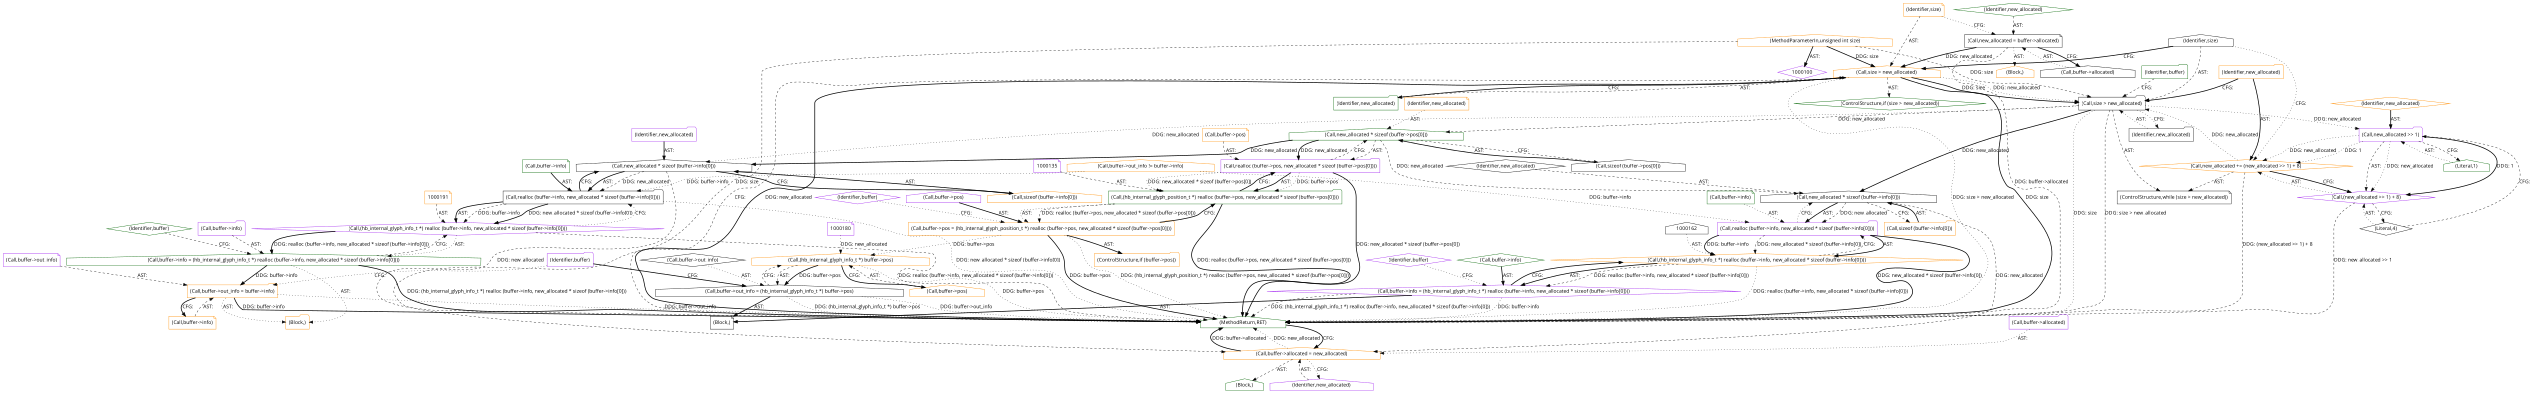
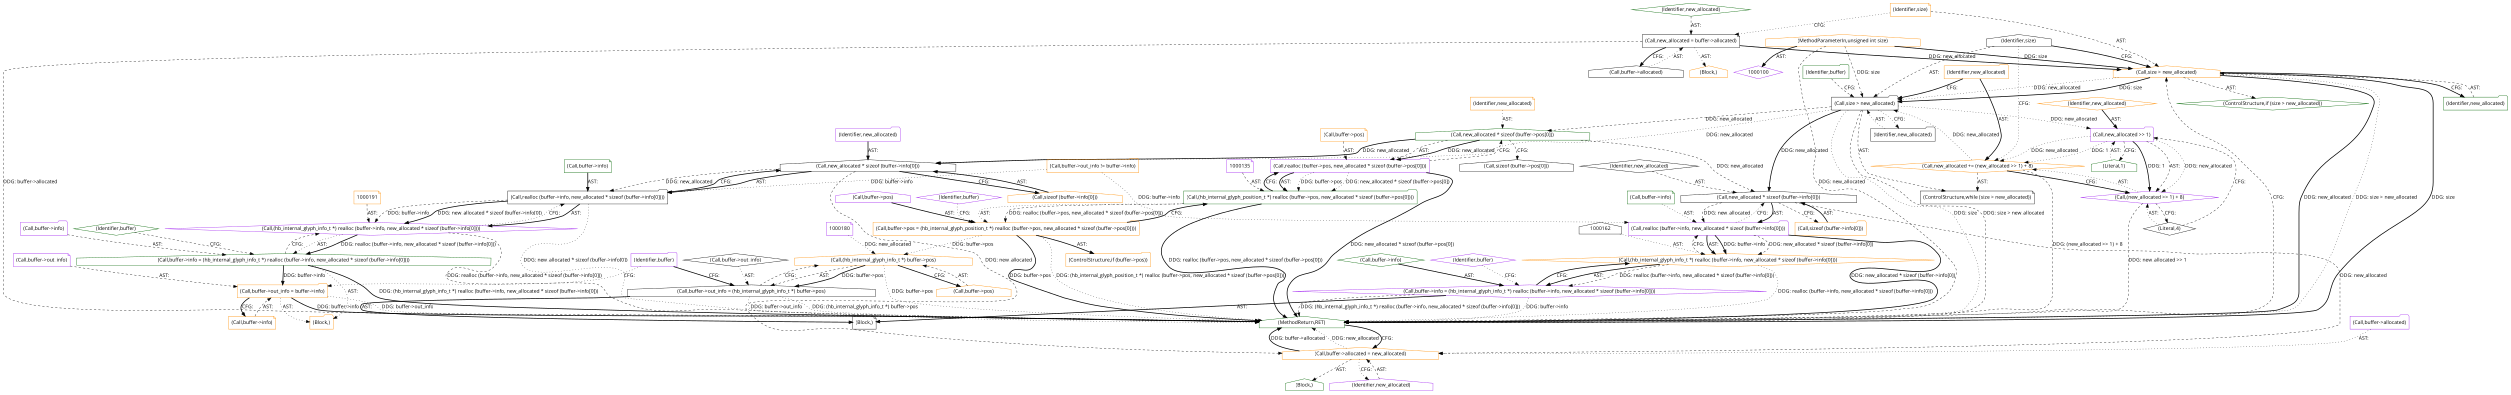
  digraph {
    fontname="Open Sans"
    node [color=darkorange fontname="Open Sans" shape=house]
    edge [fontname="Open Sans" style=bold]
    n1 [label="(Call,size > new_allocated)"]
    n2 [color=black label="(Call,size > new_allocated)" shape=folder]
    n3 [color=darkgreen label="(Identifier,new_allocated)" shape=folder]
    n4 [color=darkgreen label="(MethodReturn,RET)"]
    n5 [color=darkgreen label="(ControlStructure,if (size > new_allocated))" shape=diamond]
    n6 [color=purple label="(Call,new_allocated >> 1)" shape=folder]
    n7 [color=darkgreen label="(Call,new_allocated * sizeof (buffer->pos[0]))"]
    n8 [color=black label="(Call,new_allocated * sizeof (buffer->info[0]))"]
    n9 [color=black label="(Call,new_allocated * sizeof (buffer->info[0]))"]
    n10 [color=black label="(ControlStructure,while (size > new_allocated))" shape=note]
    n11 [color=black label="(Identifier,new_allocated)" shape=folder]
    n12 [label="(Call,buffer->allocated = new_allocated)"]
    n13 [label="(MethodParameterIn,unsigned int size)"]
    1000100 [color=purple shape=diamond]
    n15 [color=black label="(Call,new_allocated = buffer->allocated)" shape=note]
    n16 [color=black label="(Call,buffer->allocated)"]
    n17 [label="(Block,)"]
    n18 [label="(Call,new_allocated += (new_allocated >> 1) + 8)" shape=diamond]
    n19 [color=purple label="(Call,(new_allocated >> 1) + 8)" shape=diamond]
    n20 [color=darkgreen label="(Literal,1)"]
    n21 [color=purple label="(Call,realloc (buffer->pos, new_allocated * sizeof (buffer->pos[0])))" shape=folder]
    n22 [color=black label="(Call,sizeof (buffer->pos[0]))"]
    n23 [color=purple label="(Call,realloc (buffer->info, new_allocated * sizeof (buffer->info[0])))" shape=folder]
    n24 [label="(Call,sizeof (buffer->info[0]))" shape=folder]
    n25 [color=black label="(Call,realloc (buffer->info, new_allocated * sizeof (buffer->info[0])))" shape=folder]
    n26 [label="(Call,sizeof (buffer->info[0]))"]
    n27 [color=black label="(Literal,4)" shape=diamond]
    n28 [color=darkgreen label="(Call,(hb_internal_glyph_position_t *) realloc (buffer->pos, new_allocated * sizeof (buffer->pos[0])))" shape=folder]
    n29 [label="(Call,buffer->pos = (hb_internal_glyph_position_t *) realloc (buffer->pos, new_allocated * sizeof (buffer->pos[0])))" shape=folder]
    n30 [label="(Call,(hb_internal_glyph_info_t *) buffer->pos)"]
    n31 [label="(ControlStructure,if (buffer->pos))" shape=folder]
    n32 [color=black label="(Call,buffer->out_info = (hb_internal_glyph_info_t *) buffer->pos)"]
    n33 [label="(Call,buffer->pos)"]
    n34 [color=black label="(Block,)" shape=note]
    n35 [label="(Call,(hb_internal_glyph_info_t *) realloc (buffer->info, new_allocated * sizeof (buffer->info[0])))" shape=diamond]
    n36 [color=darkgreen label="(Block,)"]
    n37 [color=purple label="(Identifier,new_allocated)"]
    n38 [color=purple label="(Call,buffer->info = (hb_internal_glyph_info_t *) realloc (buffer->info, new_allocated * sizeof (buffer->info[0])))" shape=diamond]
    n39 [color=purple label="(Call,(hb_internal_glyph_info_t *) realloc (buffer->info, new_allocated * sizeof (buffer->info[0])))" shape=diamond]
    n40 [color=darkgreen label="(Call,buffer->info = (hb_internal_glyph_info_t *) realloc (buffer->info, new_allocated * sizeof (buffer->info[0])))"]
    n41 [label="(Call,buffer->out_info = buffer->info)" shape=folder]
    n42 [label="(Block,)" shape=folder]
    n43 [label="(Call,buffer->info)" shape=note]
    n44 [color=purple label="(Call,buffer->info)" shape=folder]
-   n45 [label="(Call,buffer->out_info != buffer->info)"]
+   n45 [label="(Call,buffer->out_info != buffer->info)" shape=folder]
    n46 [color=darkgreen label="(Identifier,buffer)" shape=diamond]
    n47 [color=purple label="(Identifier,buffer)" shape=diamond]
    n48 [color=purple label="(Call,buffer->allocated)" shape=folder]
    n49 [color=black label="(Identifier,size)"]
    n50 [label="(Call,buffer->pos)" shape=note]
    n51 [color=black label="(Identifier,new_allocated)" shape=diamond]
    n52 [label="(Identifier,size)" shape=note]
    n53 [color=purple label="(Identifier,buffer)" shape=diamond]
    n54 [color=purple label="(Identifier,buffer)" shape=folder]
    n55 [color=darkgreen label="(Call,buffer->info)" shape=diamond]
    n56 [color=darkgreen label="(Identifier,buffer)" shape=folder]
    n57 [color=darkgreen label="(Identifier,new_allocated)" shape=diamond]
    n58 [color=darkgreen label="(Call,buffer->info)" shape=note]
    n59 [color=purple label="(Call,buffer->out_info)" shape=note]
    n60 [label="(Identifier,new_allocated)" shape=folder]
    n61 [color=black label="(Call,buffer->out_info)" shape=diamond]
    n62 [color=purple label="(Call,buffer->pos)"]
    n63 [color=darkgreen label="(Call,buffer->info)" shape=note]
    n64 [label="(Identifier,new_allocated)" shape=note]
    n65 [label="(Identifier,new_allocated)" shape=diamond]
    n66 [color=purple label="(Identifier,new_allocated)" shape=folder]
    1000135 [color=purple shape=note]
    1000180 [color=purple shape=note]
    1000162 [color=black]
    1000191 [shape=note]
    n1 -> n2 [label="DDG: size"]
    n1 -> n2 [label="DDG: new_allocated" style=dotted]
    n1 -> n3 [label="CFG: "]
    n1 -> n4 [label="DDG: size"]
    n1 -> n4 [label="DDG: new_allocated"]
    n1 -> n4 [label="DDG: size > new_allocated" style=dotted]
    n1 -> n5 [label="AST: " style=dashed]
    n2 -> n4 [label="DDG: size" style=dotted]
    n2 -> n4 [label="DDG: size > new_allocated" style=dashed]
    n2 -> n6 [label="DDG: new_allocated" style=dotted]
    n2 -> n7 [label="DDG: new_allocated" style=dashed]
    n2 -> n8 [label="DDG: new_allocated"]
    n2 -> n9 [label="DDG: new_allocated" style=dotted]
    n2 -> n10 [label="AST: " style=dashed]
    n2 -> n11 [label="CFG: " style=dotted]
    n3 -> n1 [label="AST: " style=dashed]
    n4 -> n1 [label="CFG: " style=dashed]
    n4 -> n12 [label="CFG: "]
    n6 -> n18 [label="DDG: new_allocated" style=dotted]
    n6 -> n18 [label="DDG: 1" style=dotted]
    n6 -> n19 [label="AST: " style=dashed]
    n6 -> n19 [label="DDG: new_allocated" style=dotted]
    n6 -> n19 [label="DDG: 1"]
    n6 -> n20 [label="CFG: " style=dashed]
    n7 -> n8 [label="DDG: new_allocated" style=dashed]
    n7 -> n9 [label="DDG: new_allocated"]
    n7 -> n21 [label="AST: " style=dashed]
    n7 -> n21 [label="DDG: new_allocated"]
    n7 -> n22 [label="CFG: " style=dashed]
    n8 -> n12 [label="DDG: new_allocated" style=dashed]
    n8 -> n23 [label="AST: "]
    n8 -> n23 [label="DDG: new_allocated" style=dashed]
    n8 -> n24 [label="CFG: " style=dashed]
    n9 -> n12 [label="DDG: new_allocated" style=dashed]
    n9 -> n25 [label="AST: "]
    n9 -> n25 [label="DDG: new_allocated" style=dashed]
    n9 -> n26 [label="CFG: "]
    n11 -> n2 [label="AST: " style=dotted]
    n12 -> n4 [label="DDG: buffer->allocated"]
    n12 -> n4 [label="DDG: new_allocated" style=dotted]
    n12 -> n36 [label="AST: " style=dashed]
    n12 -> n37 [label="CFG: " style=dotted]
    n13 -> n1 [label="DDG: size"]
    n13 -> n2 [label="DDG: size" style=dashed]
-   n13 -> n4 [label="DDG: size" style=dashed]
+   n13 -> n4 [label="DDG: new_allocated" style=dashed]
    n13 -> 1000100 [label="AST: "]
    n15 -> n1 [label="DDG: new_allocated"]
    n15 -> n4 [label="DDG: buffer->allocated" style=dashed]
    n15 -> n16 [label="CFG: "]
    n15 -> n17 [label="AST: " style=dotted]
    n16 -> n15 [label="AST: " style=dotted]
    n18 -> n2 [label="DDG: new_allocated" style=dotted]
    n18 -> n4 [label="DDG: (new_allocated >> 1) + 8" style=dashed]
    n18 -> n10 [label="AST: " style=dashed]
    n18 -> n19 [label="CFG: "]
    n19 -> n4 [label="DDG: new_allocated >> 1" style=dashed]
    n19 -> n18 [label="AST: " style=dotted]
    n19 -> n27 [label="CFG: " style=dashed]
    n20 -> n6 [label="AST: " style=dotted]
    n21 -> n4 [label="DDG: new_allocated * sizeof (buffer->pos[0])"]
    n21 -> n7 [label="CFG: " style=dashed]
    n21 -> n28 [label="AST: "]
    n21 -> n28 [label="DDG: buffer->pos" style=dotted]
    n21 -> n28 [label="DDG: new_allocated * sizeof (buffer->pos[0])" style=dotted]
-   n22 -> n7 [label="AST: "]
    n23 -> n4 [label="DDG: new_allocated * sizeof (buffer->info[0])"]
    n23 -> n8 [label="CFG: " style=dotted]
    n23 -> n35 [label="AST: "]
    n23 -> n35 [label="DDG: buffer->info"]
    n23 -> n35 [label="DDG: new_allocated * sizeof (buffer->info[0])" style=dashed]
    n24 -> n8 [label="AST: "]
    n25 -> n4 [label="DDG: new_allocated * sizeof (buffer->info[0])" style=dotted]
    n25 -> n9 [label="CFG: "]
    n25 -> n39 [label="AST: "]
    n25 -> n39 [label="DDG: buffer->info" style=dashed]
    n25 -> n39 [label="DDG: new_allocated * sizeof (buffer->info[0])"]
    n26 -> n9 [label="AST: "]
    n27 -> n6 [label="CFG: " style=dashed]
    n27 -> n19 [label="AST: " style=dotted]
    n28 -> n4 [label="DDG: realloc (buffer->pos, new_allocated * sizeof (buffer->pos[0]))"]
    n28 -> n21 [label="CFG: "]
    n28 -> n29 [label="AST: " style=dotted]
    n28 -> n29 [label="DDG: realloc (buffer->pos, new_allocated * sizeof (buffer->pos[0]))" style=dashed]
    n29 -> n4 [label="DDG: (hb_internal_glyph_position_t *) realloc (buffer->pos, new_allocated * sizeof (buffer->pos[0]))" style=dotted]
    n29 -> n4 [label="DDG: buffer->pos"]
    n29 -> n28 [label="CFG: "]
    n29 -> n30 [label="DDG: buffer->pos" style=dotted]
    n29 -> n31 [label="AST: "]
    n30 -> n4 [label="DDG: buffer->pos" style=dotted]
    n30 -> n32 [label="AST: " style=dashed]
    n30 -> n32 [label="DDG: buffer->pos"]
    n30 -> n33 [label="CFG: "]
    n32 -> n4 [label="DDG: (hb_internal_glyph_info_t *) buffer->pos" style=dotted]
    n32 -> n4 [label="DDG: buffer->out_info" style=dotted]
    n32 -> n30 [label="CFG: " style=dashed]
    n32 -> n34 [label="AST: "]
    n33 -> n30 [label="AST: " style=dashed]
    n35 -> n4 [label="DDG: realloc (buffer->info, new_allocated * sizeof (buffer->info[0]))" style=dotted]
    n35 -> n23 [label="CFG: " style=dashed]
    n35 -> n38 [label="AST: "]
    n35 -> n38 [label="DDG: realloc (buffer->info, new_allocated * sizeof (buffer->info[0]))" style=dashed]
    n37 -> n12 [label="AST: " style=dashed]
    n38 -> n4 [label="DDG: buffer->info" style=dotted]
    n38 -> n4 [label="DDG: (hb_internal_glyph_info_t *) realloc (buffer->info, new_allocated * sizeof (buffer->info[0]))" style=dashed]
    n38 -> n34 [label="AST: "]
    n38 -> n35 [label="CFG: "]
    n39 -> n4 [label="DDG: realloc (buffer->info, new_allocated * sizeof (buffer->info[0]))" style=dashed]
    n39 -> n25 [label="CFG: " style=dotted]
    n39 -> n40 [label="AST: " style=dotted]
    n39 -> n40 [label="DDG: realloc (buffer->info, new_allocated * sizeof (buffer->info[0]))"]
    n40 -> n4 [label="DDG: (hb_internal_glyph_info_t *) realloc (buffer->info, new_allocated * sizeof (buffer->info[0]))"]
    n40 -> n39 [label="CFG: " style=dashed]
    n40 -> n41 [label="DDG: buffer->info"]
    n40 -> n42 [label="AST: " style=dotted]
    n41 -> n4 [label="DDG: buffer->info"]
    n41 -> n4 [label="DDG: buffer->out_info" style=dotted]
    n41 -> n42 [label="AST: " style=dotted]
    n41 -> n43 [label="CFG: "]
    n43 -> n41 [label="AST: " style=dashed]
    n44 -> n40 [label="AST: " style=dashed]
    n45 -> n23 [label="DDG: buffer->info" style=dotted]
    n45 -> n25 [label="DDG: buffer->info" style=dotted]
    n46 -> n40 [label="CFG: " style=dashed]
    n47 -> n38 [label="CFG: " style=dotted]
    n48 -> n12 [label="AST: " style=dotted]
    n49 -> n1 [label="CFG: "]
    n49 -> n2 [label="AST: " style=dashed]
    n49 -> n18 [label="CFG: " style=dotted]
    n50 -> n21 [label="AST: " style=dashed]
    n51 -> n8 [label="AST: " style=dashed]
    n52 -> n1 [label="AST: " style=dashed]
    n52 -> n15 [label="CFG: " style=dotted]
    n53 -> n29 [label="CFG: " style=dotted]
    n54 -> n32 [label="CFG: "]
    n54 -> n41 [label="CFG: " style=dotted]
    n55 -> n38 [label="AST: "]
    n56 -> n2 [label="CFG: " style=dashed]
    n57 -> n15 [label="AST: " style=dashed]
    n58 -> n25 [label="AST: "]
    n59 -> n41 [label="AST: " style=dashed]
    n60 -> n2 [label="CFG: "]
    n60 -> n18 [label="AST: "]
    n61 -> n32 [label="AST: " style=dotted]
    n62 -> n29 [label="AST: "]
    n63 -> n23 [label="AST: " style=dotted]
    n64 -> n7 [label="AST: " style=dotted]
    n65 -> n6 [label="AST: "]
    n66 -> n9 [label="AST: "]
    1000135 -> n28 [label="AST: " style=dashed]
    1000180 -> n30 [label="DDG: new_allocated" style=dotted]
    1000162 -> n35 [label="AST: " style=dotted]
    1000191 -> n39 [label="AST: " style=dashed]
  }
